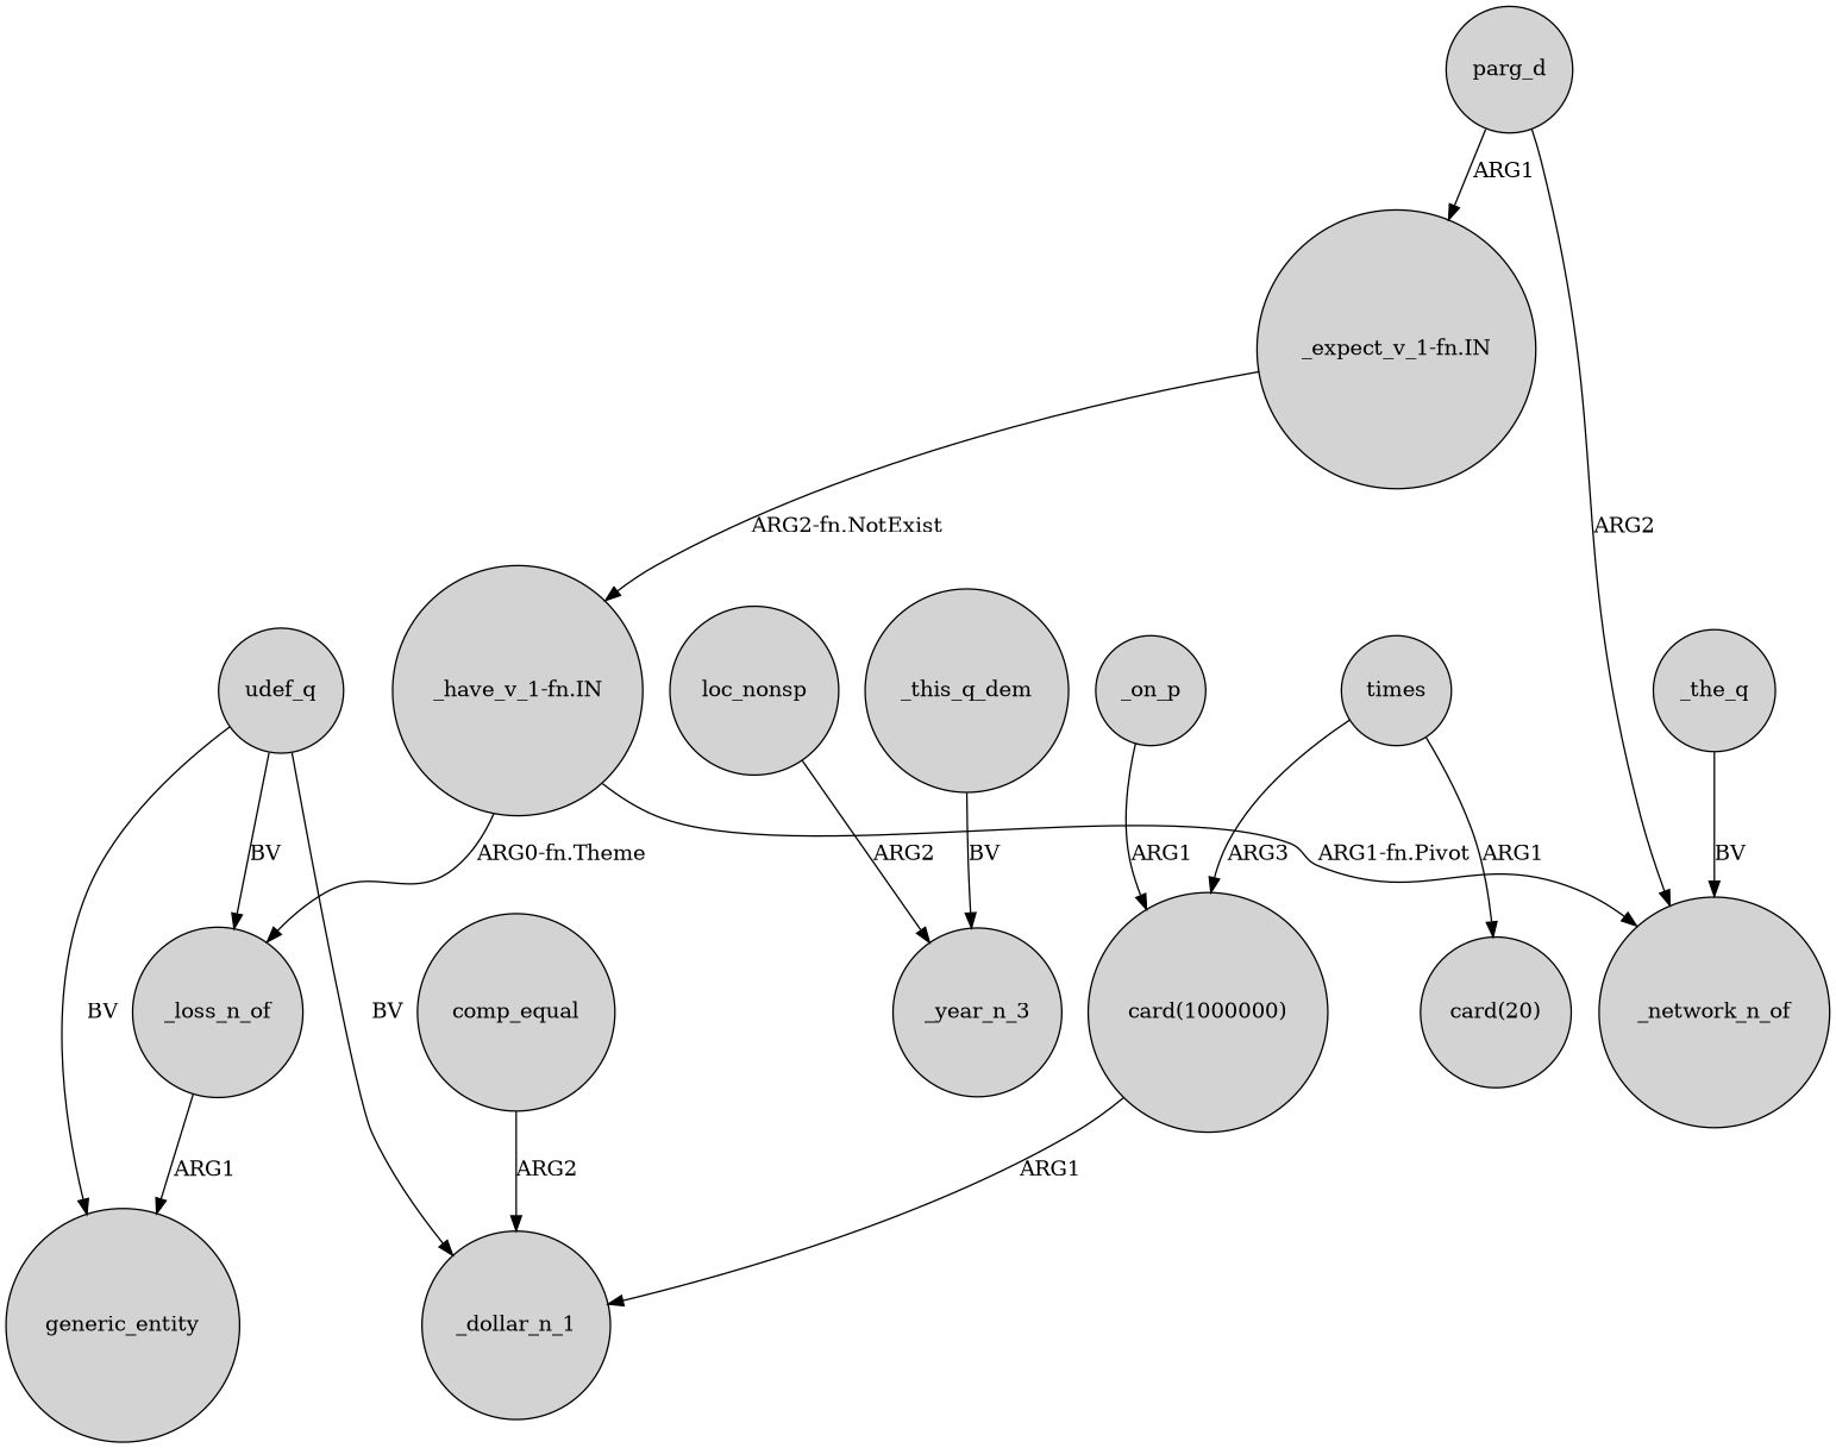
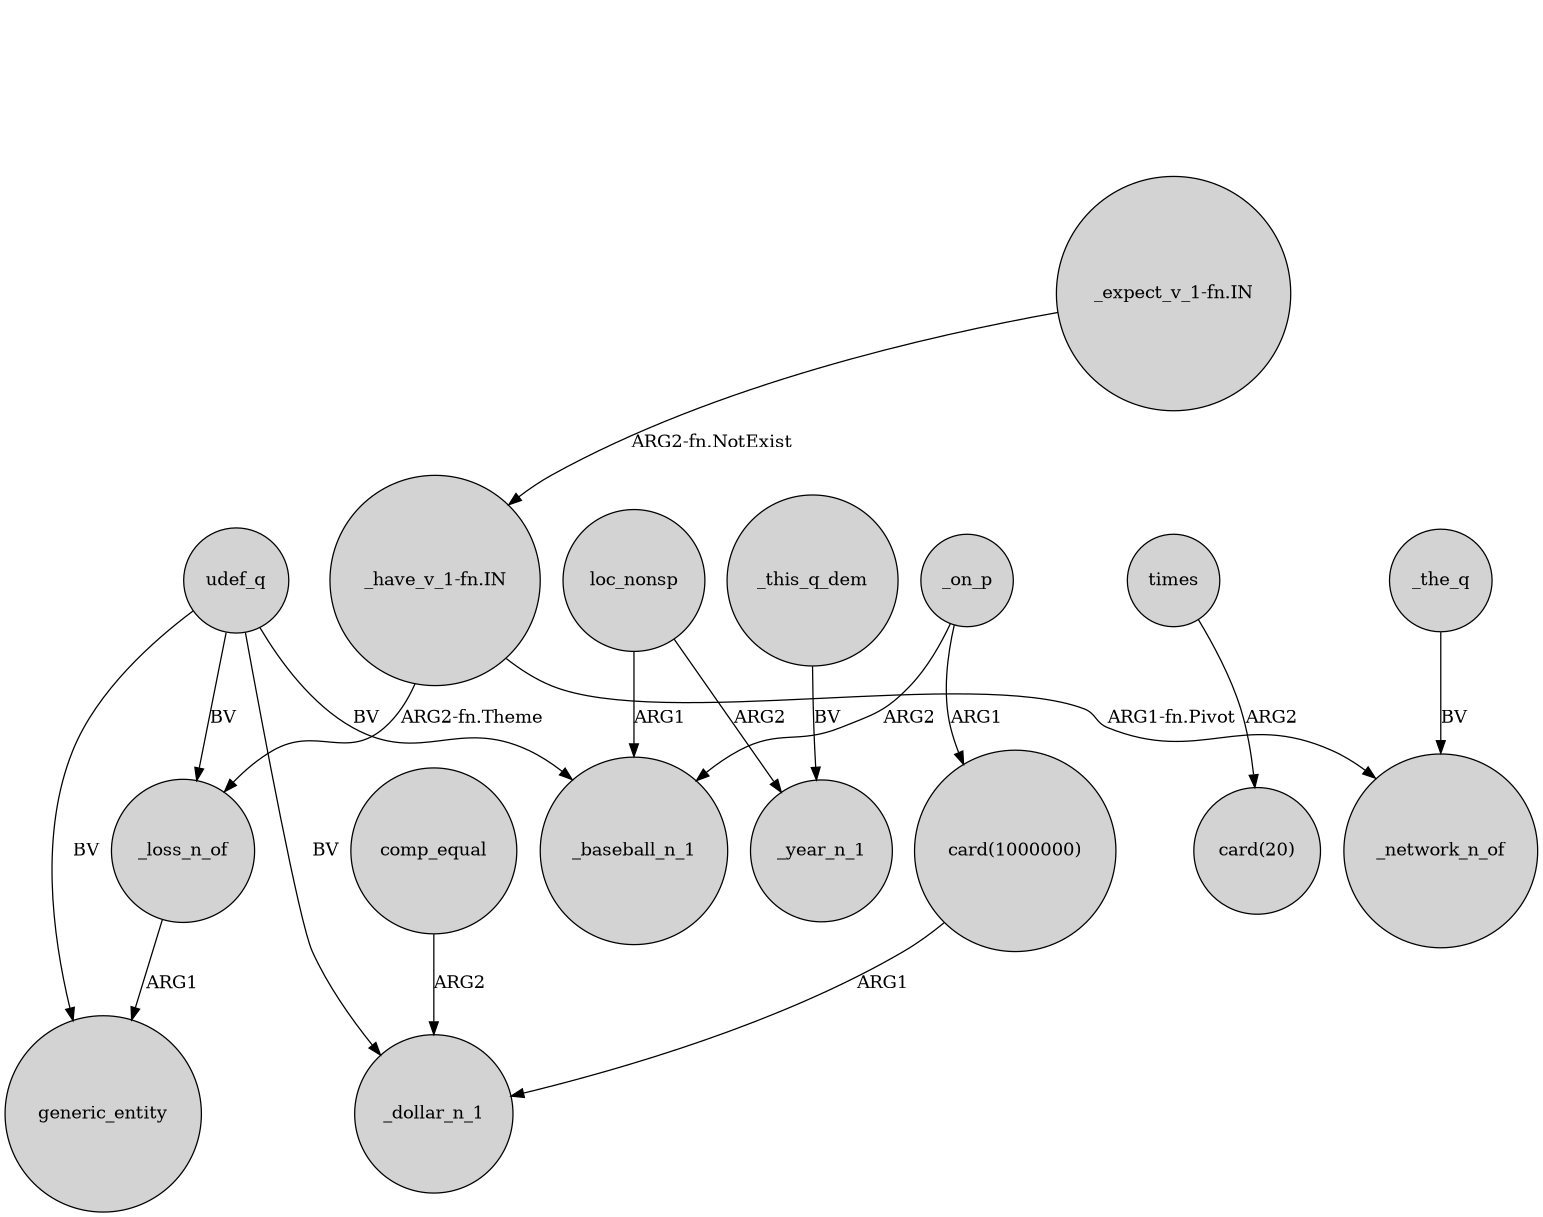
  digraph {
    node [shape=circle style=filled]
    _loss_n_of
    generic_entity
    "card(1000000)"
    _dollar_n_1
    udef_q
+   _baseball_n_1
    "_expect_v_1-fn.IN"
    "_have_v_1-fn.IN"
    _network_n_of
    _on_p
    comp_equal
    loc_nonsp
-   _year_n_1 [label=_year_n_3]
-   parg_d
+   _year_n_1
    _the_q
    times
    "card(20)"
    _this_q_dem
    _loss_n_of -> generic_entity [label=ARG1]
    "card(1000000)" -> _dollar_n_1 [label=ARG1]
    udef_q -> _loss_n_of [label=BV]
    udef_q -> generic_entity [label=BV]
    udef_q -> _dollar_n_1 [label=BV]
+   udef_q -> _baseball_n_1 [label=BV]
    "_expect_v_1-fn.IN" -> "_have_v_1-fn.IN" [label="ARG2-fn.NotExist"]
-   "_have_v_1-fn.IN" -> _loss_n_of [label="ARG0-fn.Theme"]
+   "_have_v_1-fn.IN" -> _loss_n_of [label="ARG2-fn.Theme"]
    "_have_v_1-fn.IN" -> _network_n_of [label="ARG1-fn.Pivot"]
    _on_p -> "card(1000000)" [label=ARG1]
+   _on_p -> _baseball_n_1 [label=ARG2]
    comp_equal -> _dollar_n_1 [label=ARG2]
+   loc_nonsp -> _baseball_n_1 [label=ARG1]
    loc_nonsp -> _year_n_1 [label=ARG2]
-   parg_d -> "_expect_v_1-fn.IN" [label=ARG1]
-   parg_d -> _network_n_of [label=ARG2]
    _the_q -> _network_n_of [label=BV]
-   times -> "card(1000000)" [label=ARG3]
-   times -> "card(20)" [label=ARG1]
+   times -> "card(20)" [label=ARG2]
    _this_q_dem -> _year_n_1 [label=BV]
  }
